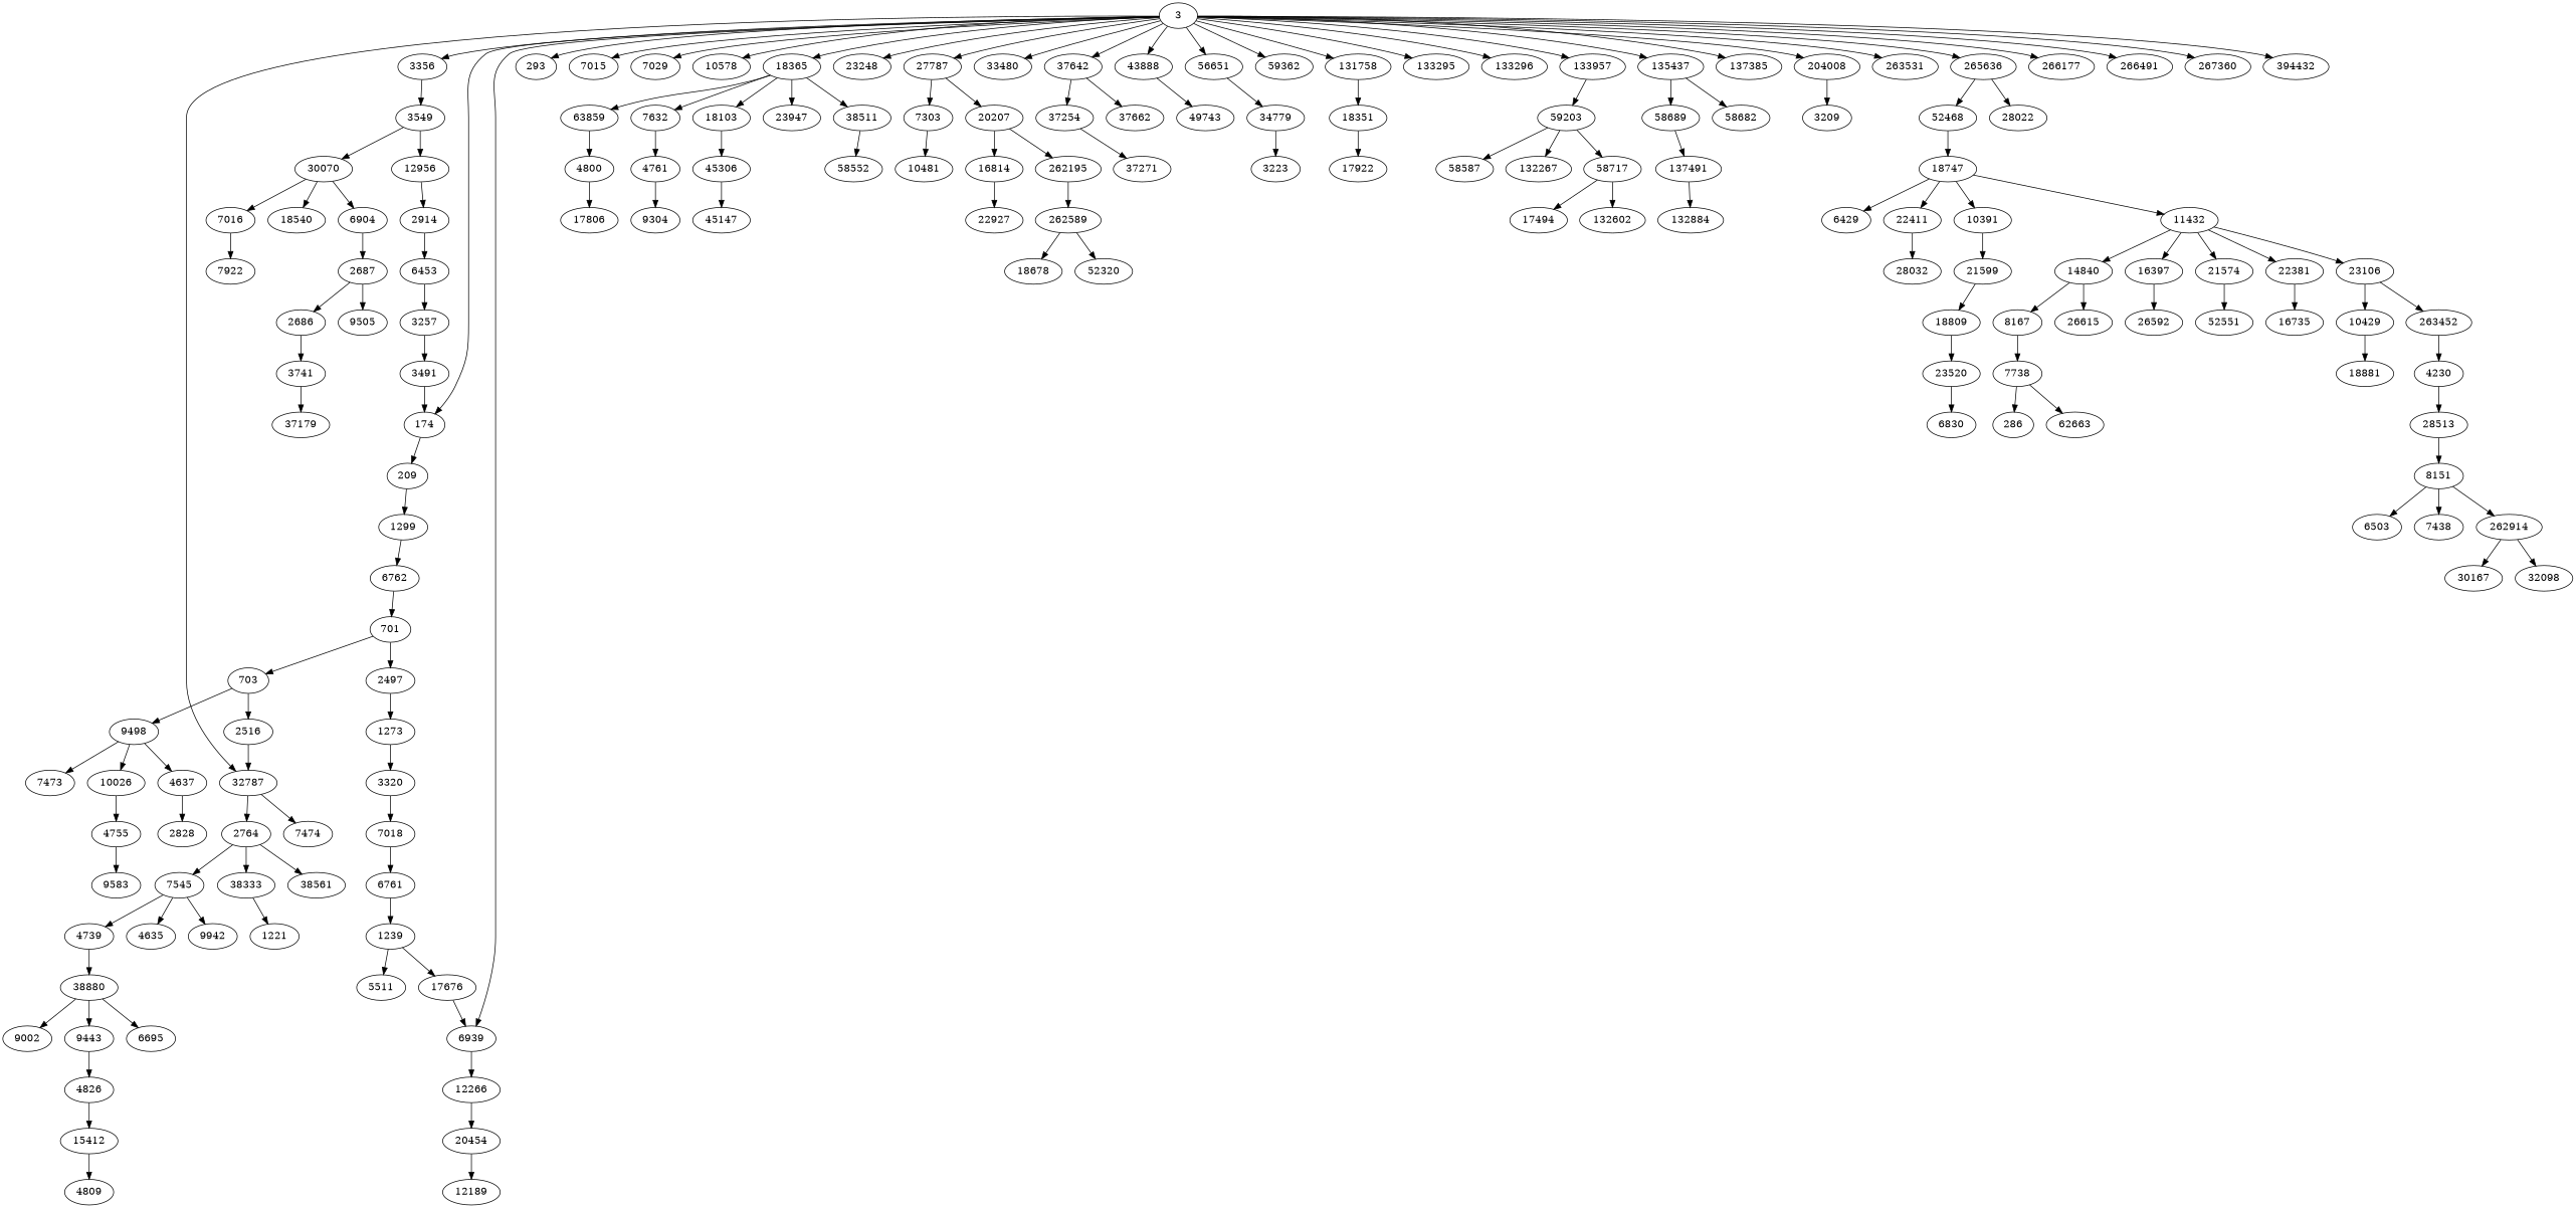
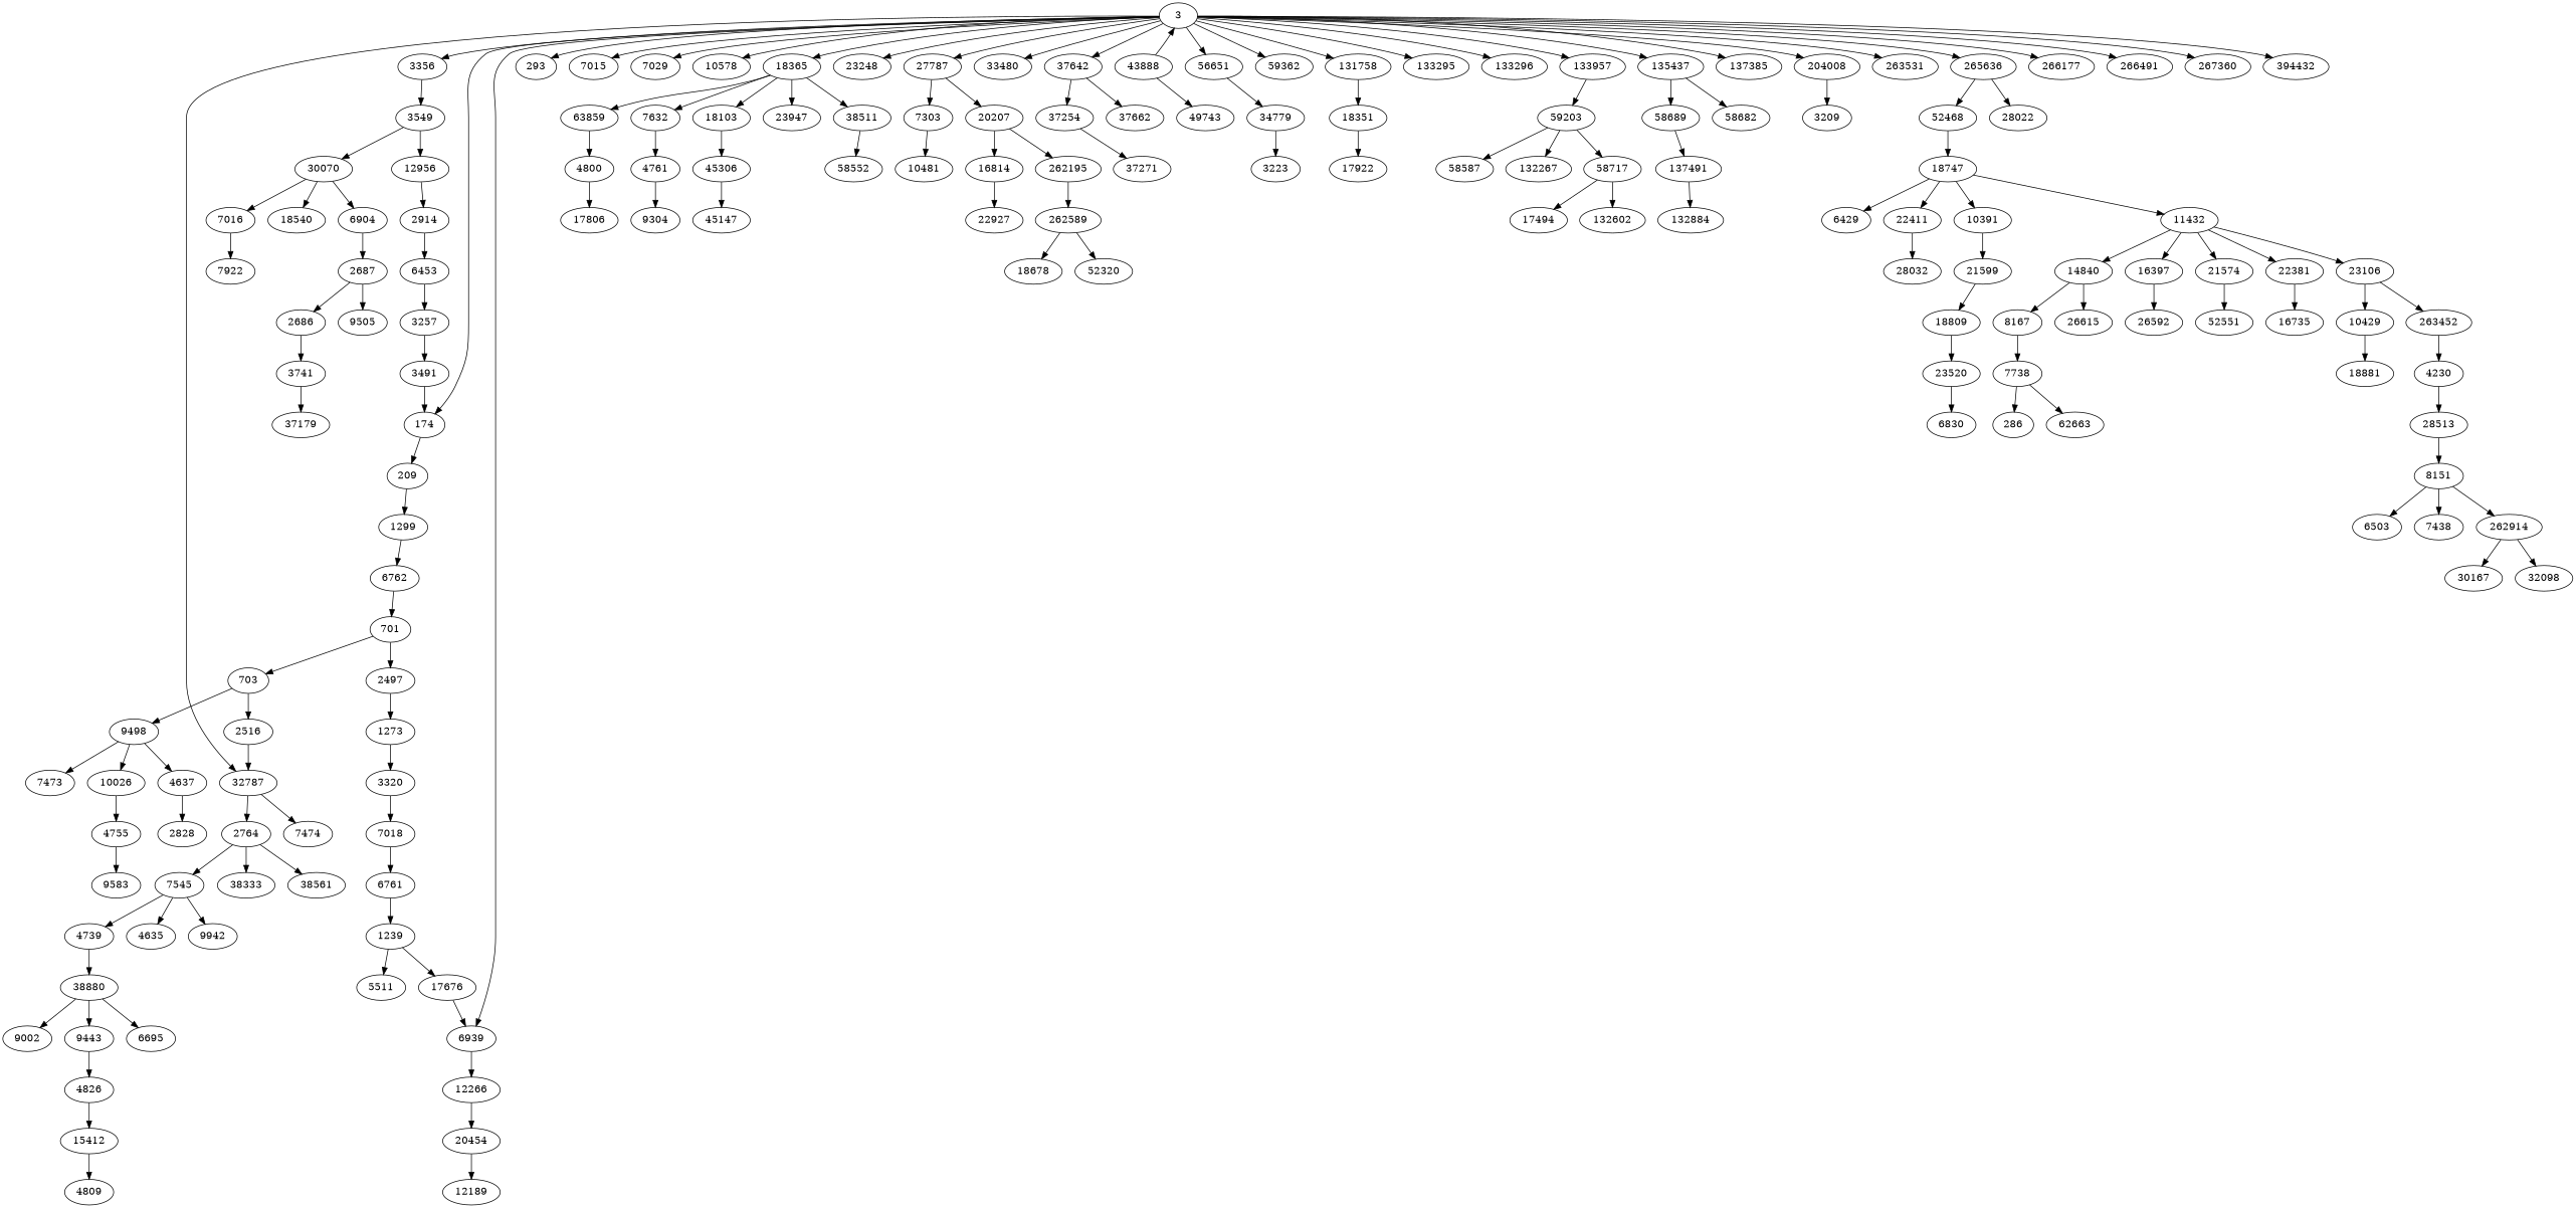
  digraph {
    3
    174
    293
    3356
    6939
    7015
    7029
    10578
    18365
    23248
    27787
    32787
    33480
    37642
    43888
    56651
    59362
    131758
    133295
    133296
    133957
    135437
    137385
    204008
    263531
    265636
    266177
    266491
    267360
    394432
    209
    3549
    12266
    7632
    18103
    23947
    38511
    63859
    7303
    20207
    2764
    7474
    37254
    37662
    49743
    34779
    18351
    59203
    58689
    58682
    3209
    52468
    28022
    1299
    6762
    701
    703
    2497
    2516
    9498
    1273
    4637
    7473
    10026
    1239
    5511
    17676
    3320
    7018
    2686
    3741
    37179
    2687
    9505
    7545
    38333
    38561
    4739
    4635
    9942
-   1221
    2914
    6453
    3257
    3491
    n86 [label=6761]
    12956
    30070
    6904
    7016
    18540
    4230
    28513
    8151
    2828
    38880
    9443
    6695
    9002
    4755
    9583
    4761
    9304
    4800
    17806
    4826
    15412
    4809
    20454
    7922
    10481
    7738
    286
    62663
    6503
    7438
    262914
    30167
    32098
    8167
    10391
    21599
    18809
    10429
    18881
    11432
    14840
    16397
    21574
    22381
    23106
    26615
    26592
    52551
    16735
    263452
    12189
    16814
    22927
    45306
    45147
    17922
    58552
    18747
    6429
    22411
    28032
    23520
    6830
    262195
    262589
    3223
    37271
    137491
    132884
    58717
    17494
    132602
    58587
    132267
    18678
    52320
    3 -> 174
    3 -> 293
    3 -> 3356
    3 -> 6939
    3 -> 7015
    3 -> 7029
    3 -> 10578
    3 -> 18365
    3 -> 23248
    3 -> 27787
    3 -> 32787
    3 -> 33480
    3 -> 37642
-   3 -> 43888
+   43888 -> 3
    3 -> 56651
    3 -> 59362
    3 -> 131758
    3 -> 133295
    3 -> 133296
    3 -> 133957
    3 -> 135437
    3 -> 137385
    3 -> 204008
    3 -> 263531
    3 -> 265636
    3 -> 266177
    3 -> 266491
    3 -> 267360
    3 -> 394432
    174 -> 209
    3356 -> 3549
    6939 -> 12266
    18365 -> 7632
    18365 -> 18103
    18365 -> 23947
    18365 -> 38511
    18365 -> 63859
    27787 -> 7303
    27787 -> 20207
    32787 -> 2764
    32787 -> 7474
    37642 -> 37254
    37642 -> 37662
    43888 -> 49743
    56651 -> 34779
    131758 -> 18351
    133957 -> 59203
    135437 -> 58689
    135437 -> 58682
    204008 -> 3209
    265636 -> 52468
    265636 -> 28022
    209 -> 1299
    3549 -> 12956
    3549 -> 30070
    12266 -> 20454
    7632 -> 4761
    18103 -> 45306
    38511 -> 58552
    63859 -> 4800
    7303 -> 10481
    20207 -> 16814
    20207 -> 262195
    2764 -> 7545
    2764 -> 38333
    2764 -> 38561
    37254 -> 37271
    34779 -> 3223
    18351 -> 17922
    59203 -> 58717
    59203 -> 58587
    59203 -> 132267
    58689 -> 137491
    52468 -> 18747
    1299 -> 6762
    6762 -> 701
    701 -> 703
    701 -> 2497
    703 -> 2516
    703 -> 9498
    2497 -> 1273
    2516 -> 32787
    9498 -> 4637
    9498 -> 7473
    9498 -> 10026
    1273 -> 3320
    4637 -> 2828
    10026 -> 4755
    1239 -> 5511
    1239 -> 17676
    17676 -> 6939
    3320 -> 7018
    7018 -> n86
    2686 -> 3741
    3741 -> 37179
    2687 -> 2686
    2687 -> 9505
    7545 -> 4739
    7545 -> 4635
    7545 -> 9942
-   38333 -> 1221
    4739 -> 38880
    2914 -> 6453
    6453 -> 3257
    3257 -> 3491
    3491 -> 174
    n86 -> 1239
    12956 -> 2914
    30070 -> 6904
    30070 -> 7016
    30070 -> 18540
    6904 -> 2687
    7016 -> 7922
    4230 -> 28513
    28513 -> 8151
    8151 -> 6503
    8151 -> 7438
    8151 -> 262914
    38880 -> 9443
    38880 -> 6695
    38880 -> 9002
    9443 -> 4826
    4755 -> 9583
    4761 -> 9304
    4800 -> 17806
    4826 -> 15412
    15412 -> 4809
    20454 -> 12189
    7738 -> 286
    7738 -> 62663
    262914 -> 30167
    262914 -> 32098
    8167 -> 7738
    10391 -> 21599
    21599 -> 18809
    18809 -> 23520
    10429 -> 18881
    11432 -> 14840
    11432 -> 16397
    11432 -> 21574
    11432 -> 22381
    11432 -> 23106
    14840 -> 8167
    14840 -> 26615
    16397 -> 26592
    21574 -> 52551
    22381 -> 16735
    23106 -> 10429
    23106 -> 263452
    263452 -> 4230
    16814 -> 22927
    45306 -> 45147
    18747 -> 10391
    18747 -> 11432
    18747 -> 6429
    18747 -> 22411
    22411 -> 28032
    23520 -> 6830
    262195 -> 262589
    262589 -> 18678
    262589 -> 52320
    137491 -> 132884
    58717 -> 17494
    58717 -> 132602
  }
